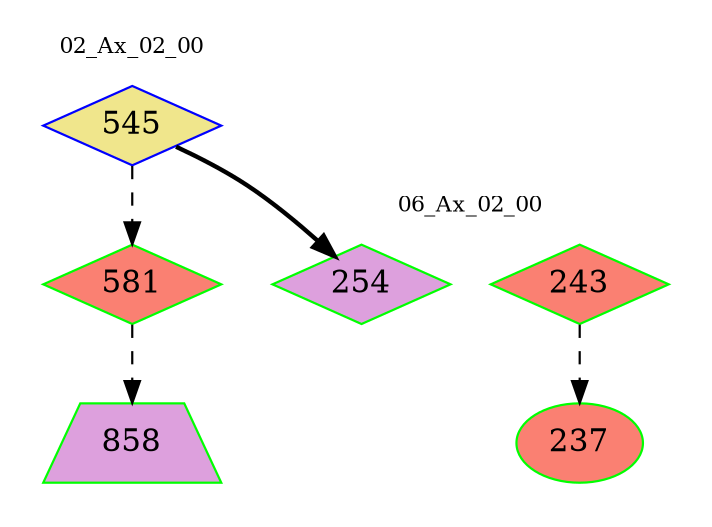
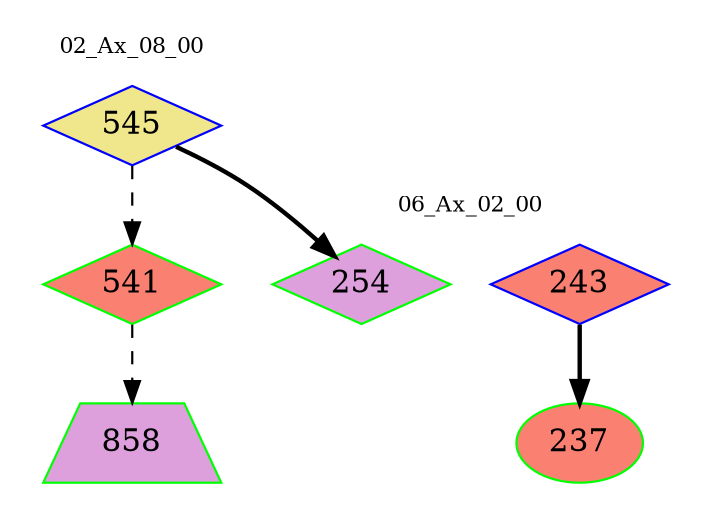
  digraph {
    node [color=green fillcolor=salmon shape=diamond style=filled]
    edge [color=black style=bold]
-   n1 [label=243]
+   n1 [color=blue label=243]
    n2 [label=237 shape=ellipse]
    n3 [fillcolor=plum label=254]
    n4 [color=blue fillcolor=khaki label=545]
-   n5 [label=581]
+   n5 [label=541]
    n6 [fillcolor=plum label=858 shape=trapezium]
    subgraph cluster_1 {
      color=white
      fontsize=10
      label="06_Ax_02_00"
      n1
      n2
      n3
    }
    subgraph cluster_2 {
      color=white
      fontsize=10
-     label="02_Ax_02_00"
+     label="02_Ax_08_00"
      n4
      n5
      n6
    }
-   n1 -> n2 [style=dashed]
+   n1 -> n2
    n4 -> n3
    n4 -> n5 [style=dashed]
    n5 -> n6 [style=dashed]
  }
